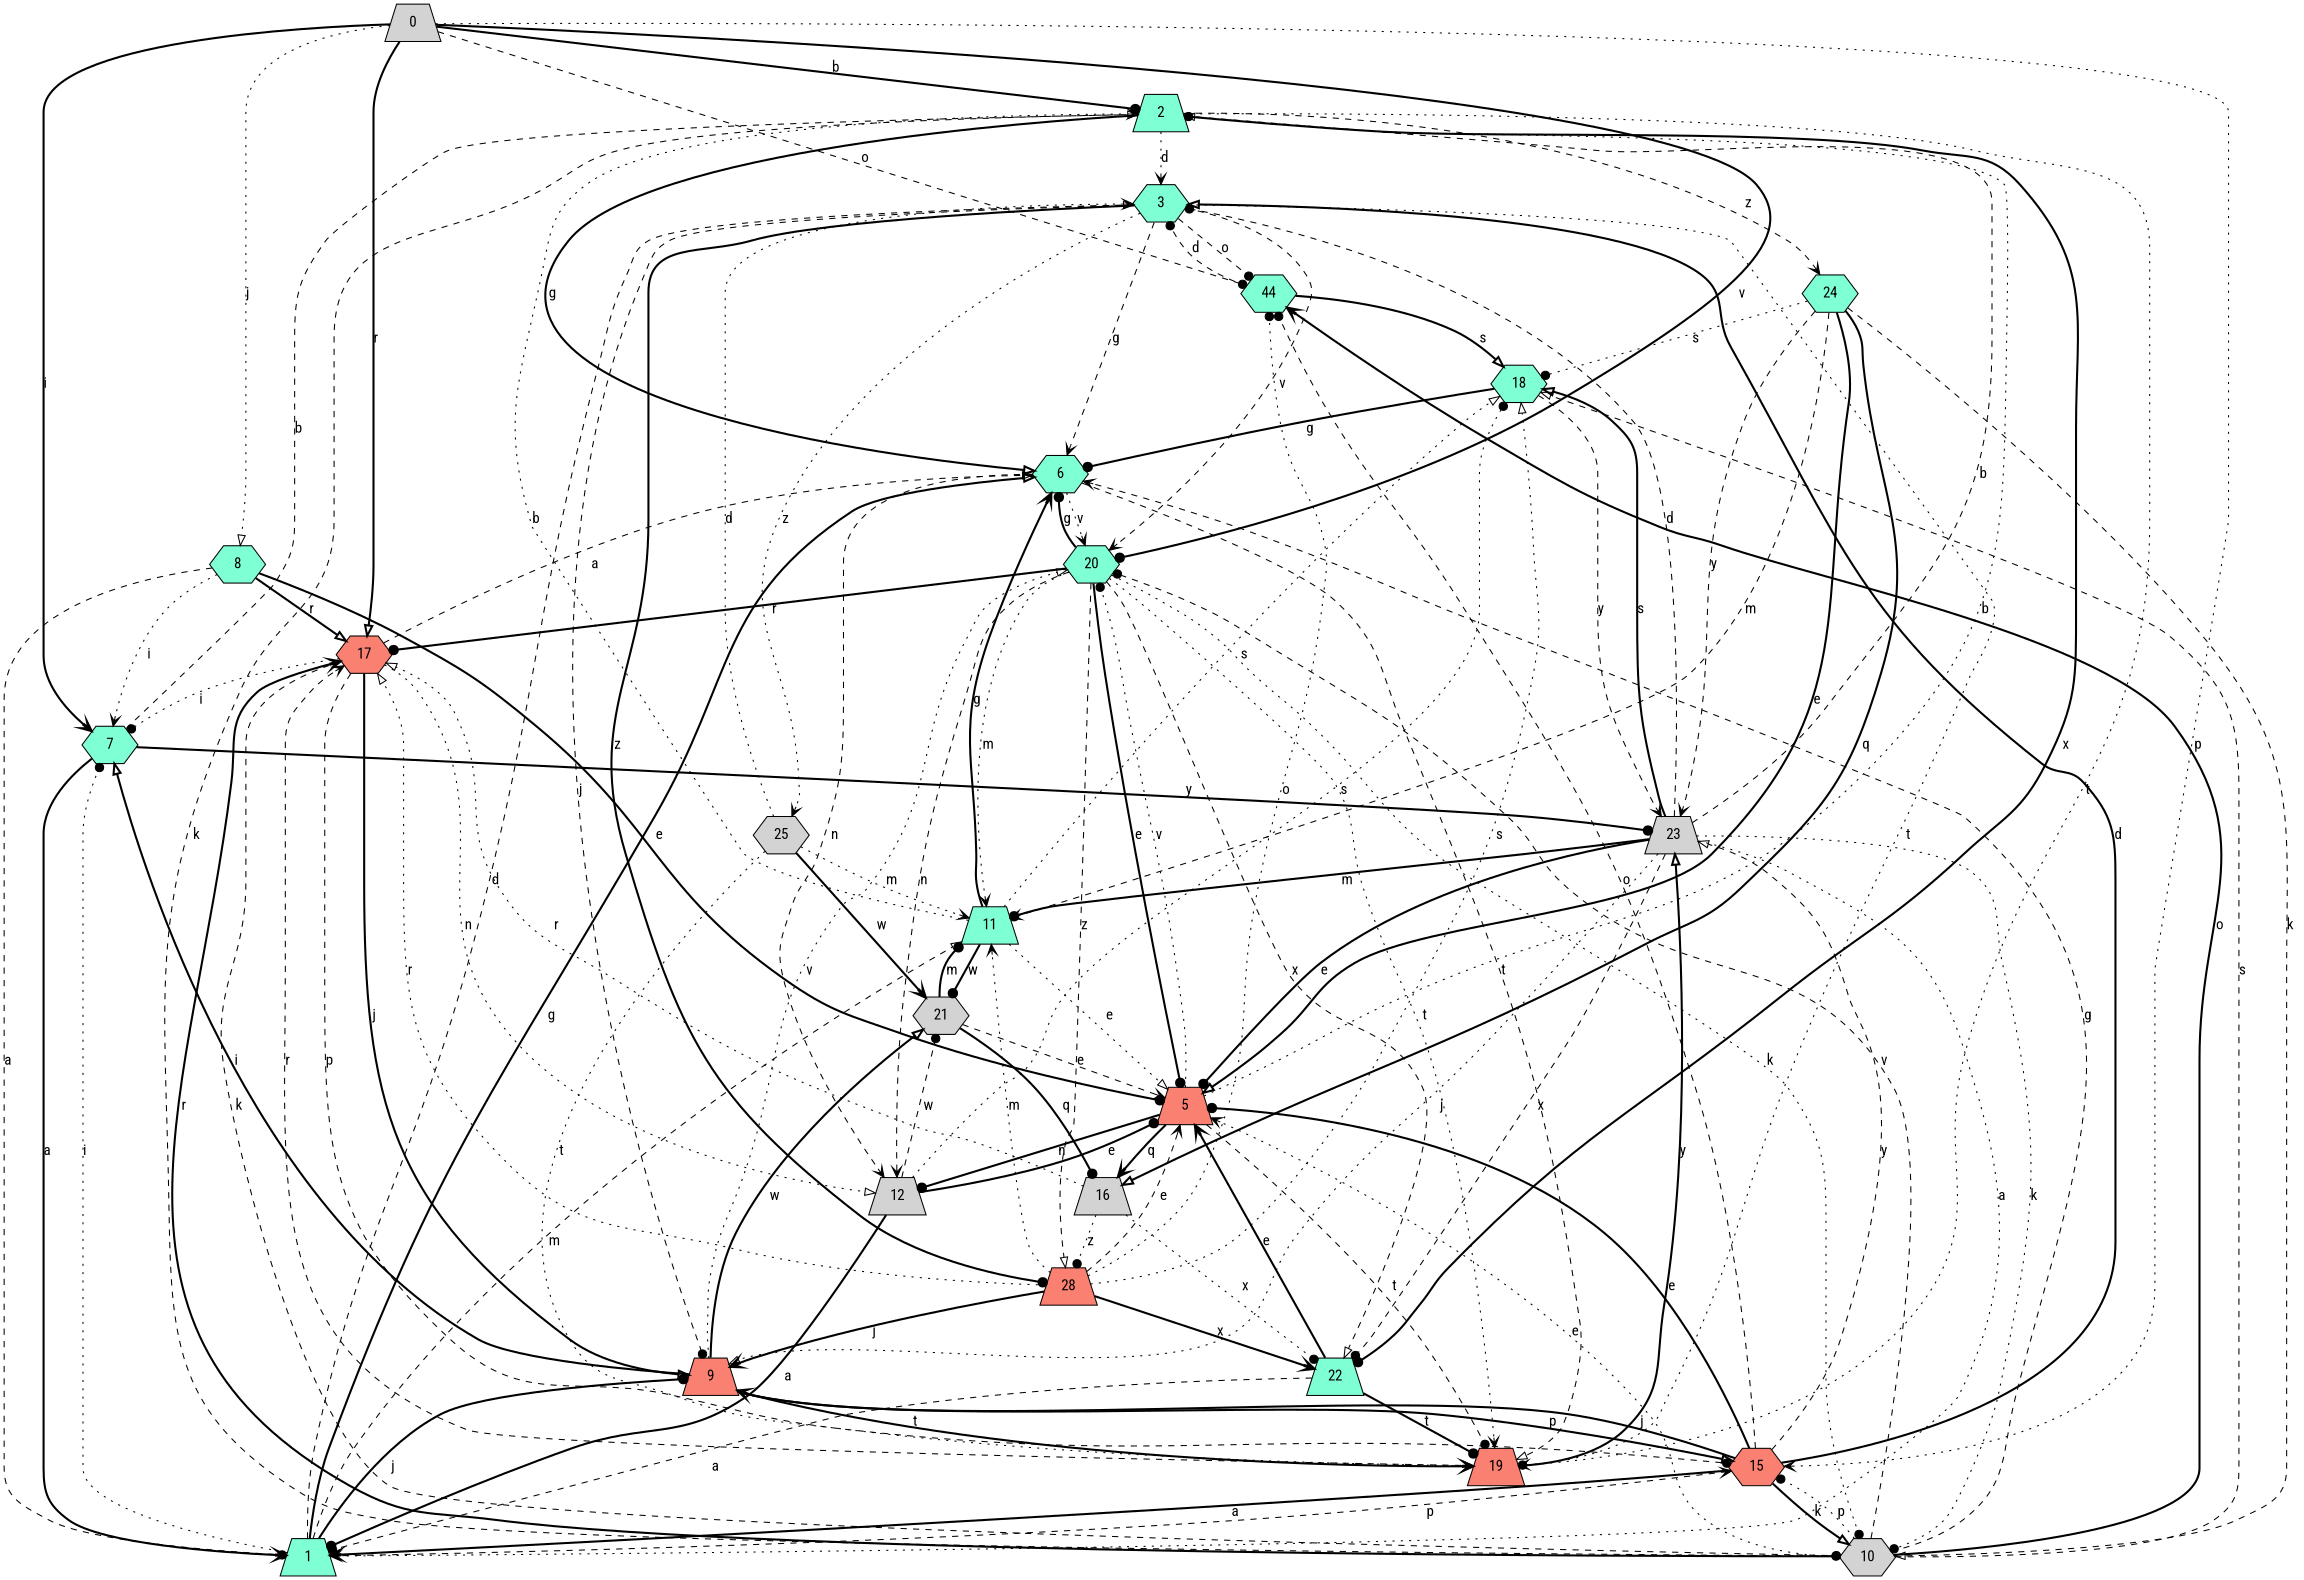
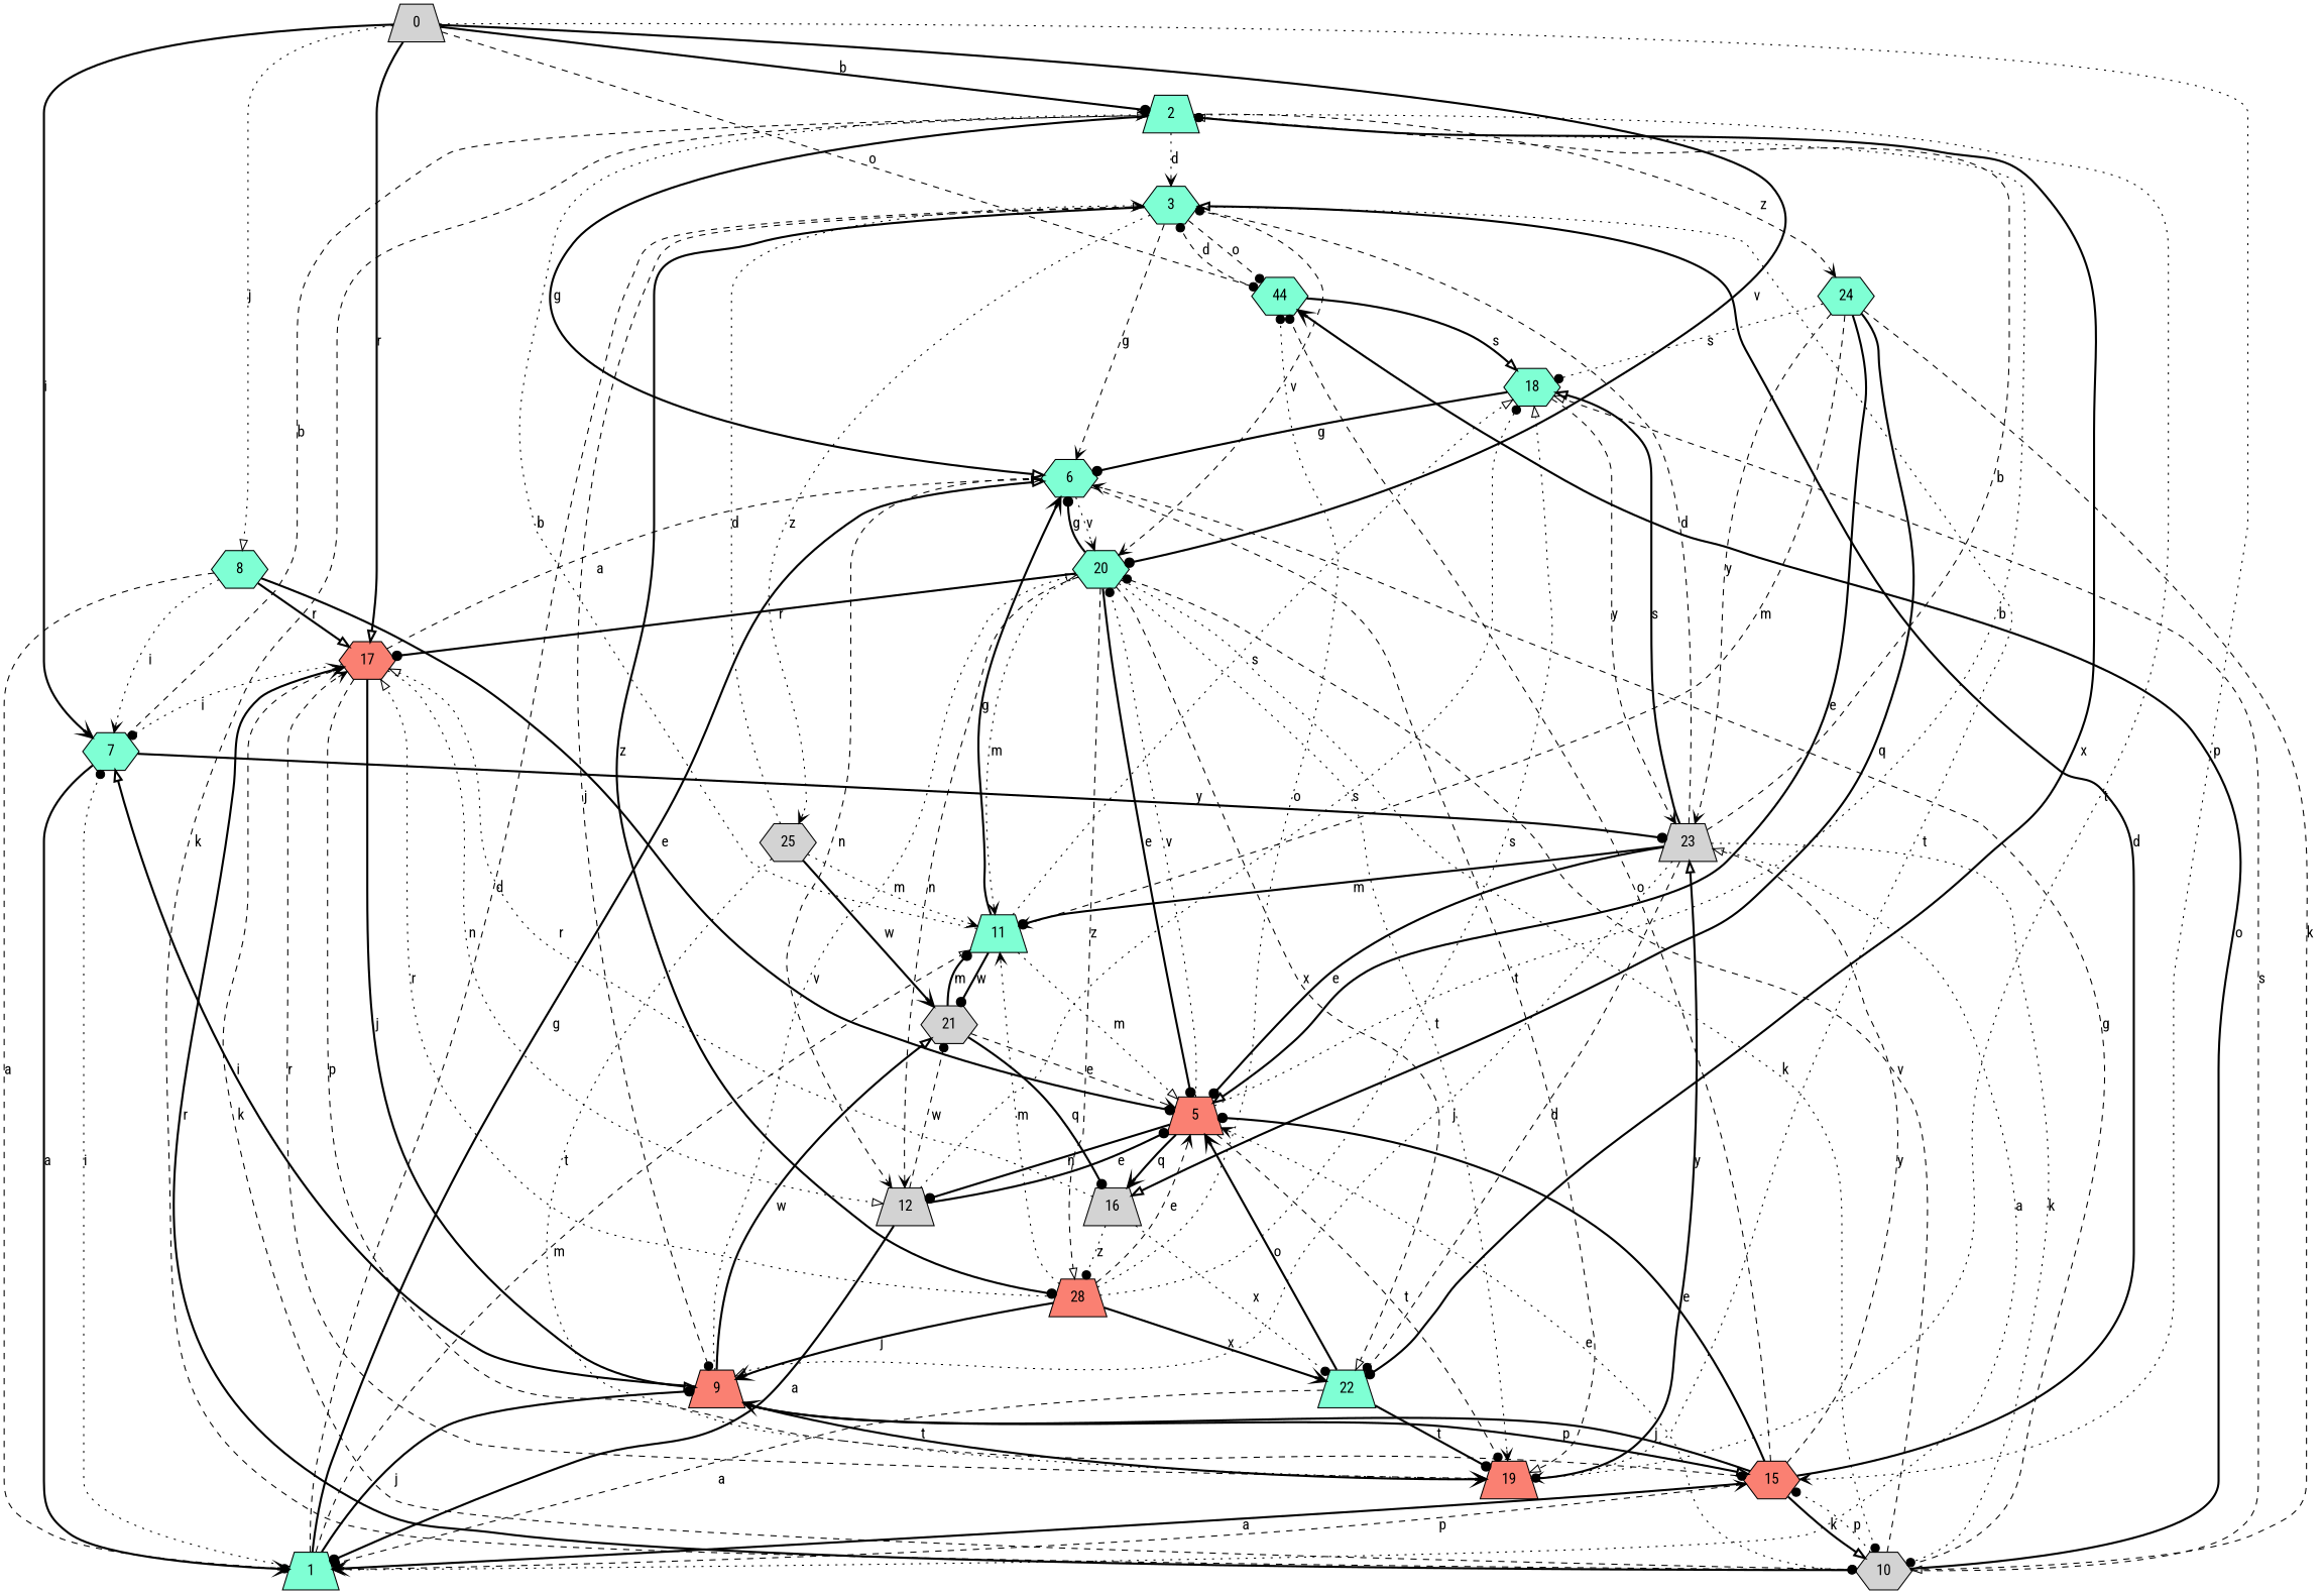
  strict digraph {
    fontname="Roboto Condensed"
    node [fillcolor=aquamarine fontname="Roboto Condensed" shape=hexagon style=filled]
    edge [arrowhead=dot fontname="Roboto Condensed" style=bold]
    0 [fillcolor=lightgrey shape=trapezium]
    2 [shape=trapezium]
    7
    8
    n5 [label=44]
    15 [fillcolor=salmon]
    17 [fillcolor=salmon]
    20
    3
    6
    10 [fillcolor=lightgrey]
    19 [fillcolor=salmon shape=trapezium]
    22 [shape=trapezium]
    24
    1 [shape=trapezium]
    23 [fillcolor=lightgrey shape=trapezium]
    5 [fillcolor=salmon shape=trapezium]
    18
    9 [fillcolor=salmon shape=trapezium]
    12 [fillcolor=lightgrey shape=trapezium]
    11 [shape=trapezium]
    28 [fillcolor=salmon shape=trapezium]
    n23 [fillcolor=lightgrey label=25]
    21 [fillcolor=lightgrey]
    16 [fillcolor=lightgrey shape=trapezium]
    0 -> 2 [label=b]
    0 -> 7 [arrowhead=vee label=i]
    0 -> 8 [arrowhead=onormal label=j style=dotted]
    0 -> n5 [label=o style=dashed]
    0 -> 15 [arrowhead=vee label=p style=dotted]
    0 -> 17 [arrowhead=onormal label=r]
    0 -> 20 [label=v]
    2 -> 3 [arrowhead=vee label=d style=dotted]
    2 -> 6 [arrowhead=onormal label=g]
    2 -> 10 [label=k style=dashed]
    2 -> 19 [label=t style=dotted]
    2 -> 22 [label=x]
    2 -> 24 [arrowhead=vee label=z style=dashed]
    7 -> 2 [arrowhead=onormal label=b style=dashed]
    7 -> 1 [arrowhead=vee label=a]
    7 -> 23 [label=y]
    8 -> 7 [arrowhead=vee label=i style=dotted]
    8 -> 17 [arrowhead=onormal label=r]
    8 -> 1 [label=a style=dashed]
    8 -> 5 [label=e]
    n5 -> 3 [label=d style=dashed]
    n5 -> 18 [arrowhead=onormal label=s]
    15 -> n5 [label=o style=dashed]
    15 -> 3 [arrowhead=onormal label=d]
    15 -> 10 [arrowhead=onormal label=k]
    15 -> 1 [arrowhead=vee label=a]
    15 -> 23 [arrowhead=onormal label=y style=dashed]
    15 -> 5 [label=e]
    15 -> 9 [arrowhead=vee label=j]
    17 -> 7 [label=i style=dotted]
    17 -> 15 [label=p style=dashed]
    17 -> 6 [arrowhead=onormal label=a style=dashed]
    17 -> 10 [label=k style=dashed]
    17 -> 9 [arrowhead=onormal label=j]
    17 -> 12 [arrowhead=onormal label=n style=dotted]
    20 -> 17 [label=r]
    20 -> 6 [label=g]
    20 -> 10 [label=k style=dotted]
    20 -> 19 [arrowhead=vee label=t style=dotted]
    20 -> 22 [arrowhead=onormal label=x style=dashed]
    20 -> 5 [label=e]
    20 -> 12 [arrowhead=vee label=n style=dashed]
    20 -> 11 [arrowhead=vee label=m style=dotted]
    20 -> 28 [arrowhead=onormal label=z style=dashed]
    3 -> n5 [label=o style=dashed]
    3 -> 20 [arrowhead=vee label=v style=dashed]
    3 -> 6 [arrowhead=vee label=g style=dashed]
    3 -> 19 [arrowhead=vee label=t style=dotted]
    3 -> 9 [label=j style=dashed]
    3 -> 28 [label=z]
    3 -> n23 [arrowhead=vee label=z style=dotted]
    6 -> 20 [arrowhead=vee label=v style=dotted]
    6 -> 19 [arrowhead=onormal label=t style=dashed]
    6 -> 12 [arrowhead=vee label=n style=dashed]
    10 -> n5 [arrowhead=vee label=o]
    10 -> 15 [label=p style=dotted]
    10 -> 17 [arrowhead=vee label=r]
    10 -> 20 [label=v style=dashed]
    10 -> 6 [arrowhead=vee label=g style=dashed]
    10 -> 5 [arrowhead=vee label=e style=dotted]
    10 -> 18 [arrowhead=onormal label=s style=dashed]
    19 -> 17 [arrowhead=vee label=r style=dashed]
    19 -> 23 [arrowhead=onormal label=y]
    22 -> 19 [label=t]
    22 -> 1 [label=a style=dashed]
-   22 -> 5 [arrowhead=vee label=e]
+   22 -> 5 [arrowhead=vee label=o]
    24 -> 10 [arrowhead=onormal label=k style=dashed]
    24 -> 23 [arrowhead=vee label=y style=dashed]
    24 -> 5 [arrowhead=onormal label=e]
    24 -> 18 [label=s style=dotted]
    24 -> 11 [arrowhead=vee label=m style=dashed]
    24 -> 16 [arrowhead=onormal label=q]
    1 -> 7 [label=i style=dotted]
    1 -> 15 [arrowhead=vee label=p style=dashed]
    1 -> 3 [arrowhead=onormal label=d style=dashed]
    1 -> 6 [arrowhead=onormal label=g]
    1 -> 9 [label=j]
    1 -> 11 [arrowhead=onormal label=m style=dashed]
    23 -> 2 [arrowhead=onormal label=b style=dashed]
    23 -> 3 [label=d style=dashed]
    23 -> 10 [label=k style=dotted]
-   23 -> 22 [label=x style=dashed]
+   23 -> 22 [label=d style=dashed]
    23 -> 1 [arrowhead=vee label=a style=dotted]
    23 -> 5 [label=e]
    23 -> 18 [arrowhead=onormal label=s]
    23 -> 9 [arrowhead=onormal label=j style=dotted]
    23 -> 11 [label=m]
    5 -> 2 [label=b style=dotted]
    5 -> 20 [label=v style=dotted]
    5 -> 19 [label=t style=dashed]
    5 -> 12 [label=n]
    5 -> 16 [arrowhead=vee label=q]
    18 -> 6 [label=g]
    18 -> 23 [arrowhead=vee label=y style=dashed]
    9 -> 7 [arrowhead=onormal label=i]
    9 -> 15 [arrowhead=onormal label=p]
    9 -> 20 [arrowhead=onormal label=v style=dotted]
    9 -> 19 [arrowhead=vee label=t]
    9 -> 21 [arrowhead=onormal label=w]
    12 -> 1 [label=a]
    12 -> 5 [label=e]
    12 -> 18 [label=s style=dotted]
    12 -> 21 [label=w style=dashed]
    11 -> 2 [arrowhead=vee label=b style=dotted]
    11 -> 6 [arrowhead=vee label=g]
-   11 -> 5 [arrowhead=onormal label=e style=dotted]
+   11 -> 5 [arrowhead=onormal label=m style=dotted]
    11 -> 18 [arrowhead=onormal label=s style=dotted]
    11 -> 21 [label=w]
    28 -> n5 [label=o style=dotted]
    28 -> 17 [arrowhead=onormal label=r style=dotted]
    28 -> 22 [arrowhead=vee label=x]
    28 -> 5 [arrowhead=vee label=e style=dashed]
    28 -> 18 [arrowhead=onormal label=s style=dotted]
    28 -> 9 [arrowhead=vee label=j]
    28 -> 11 [arrowhead=vee label=m style=dotted]
    n23 -> 3 [arrowhead=vee label=d style=dotted]
    n23 -> 19 [arrowhead=vee label=t style=dotted]
    n23 -> 11 [arrowhead=vee label=m style=dotted]
    n23 -> 21 [arrowhead=vee label=w]
    21 -> 5 [arrowhead=vee label=e style=dashed]
    21 -> 11 [label=m]
    21 -> 16 [label=q]
    16 -> 17 [arrowhead=onormal label=r style=dotted]
    16 -> 22 [label=x style=dotted]
    16 -> 28 [label=z style=dotted]
  }
